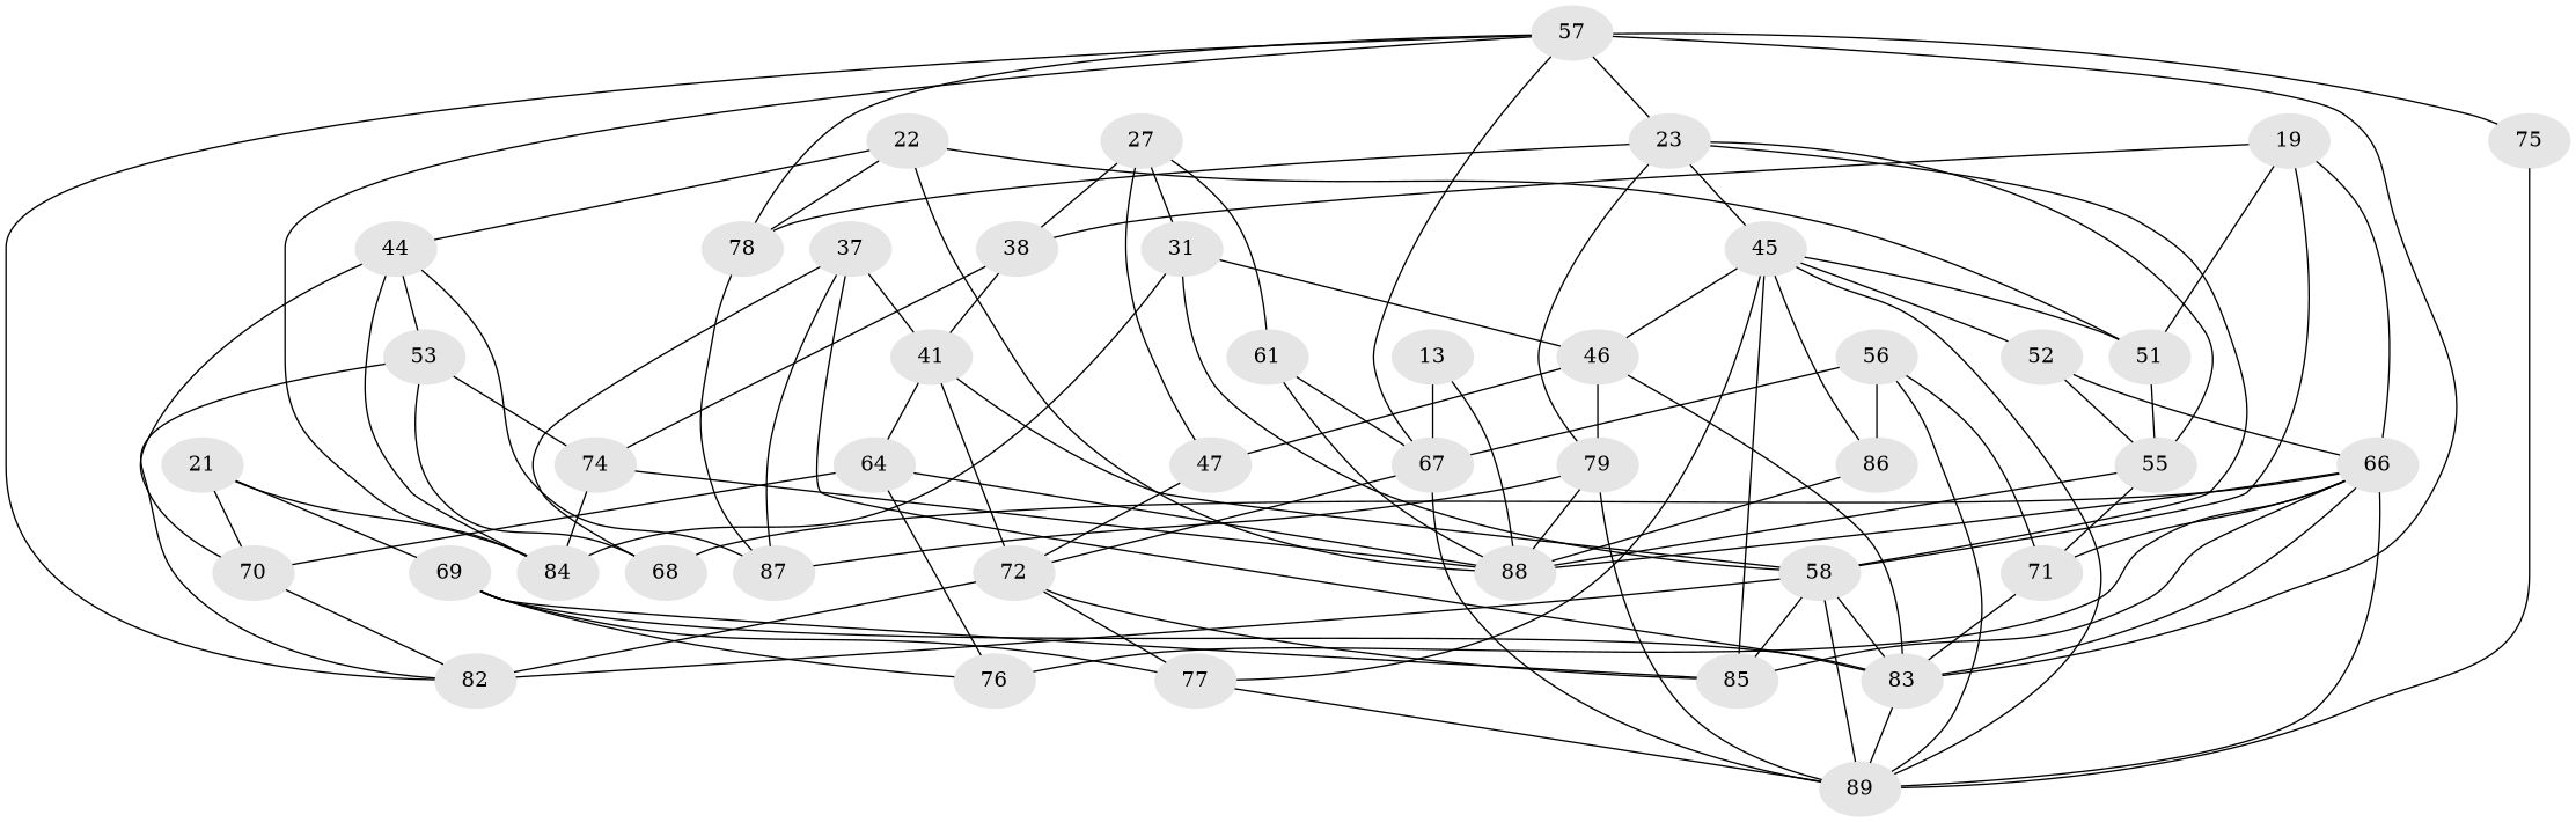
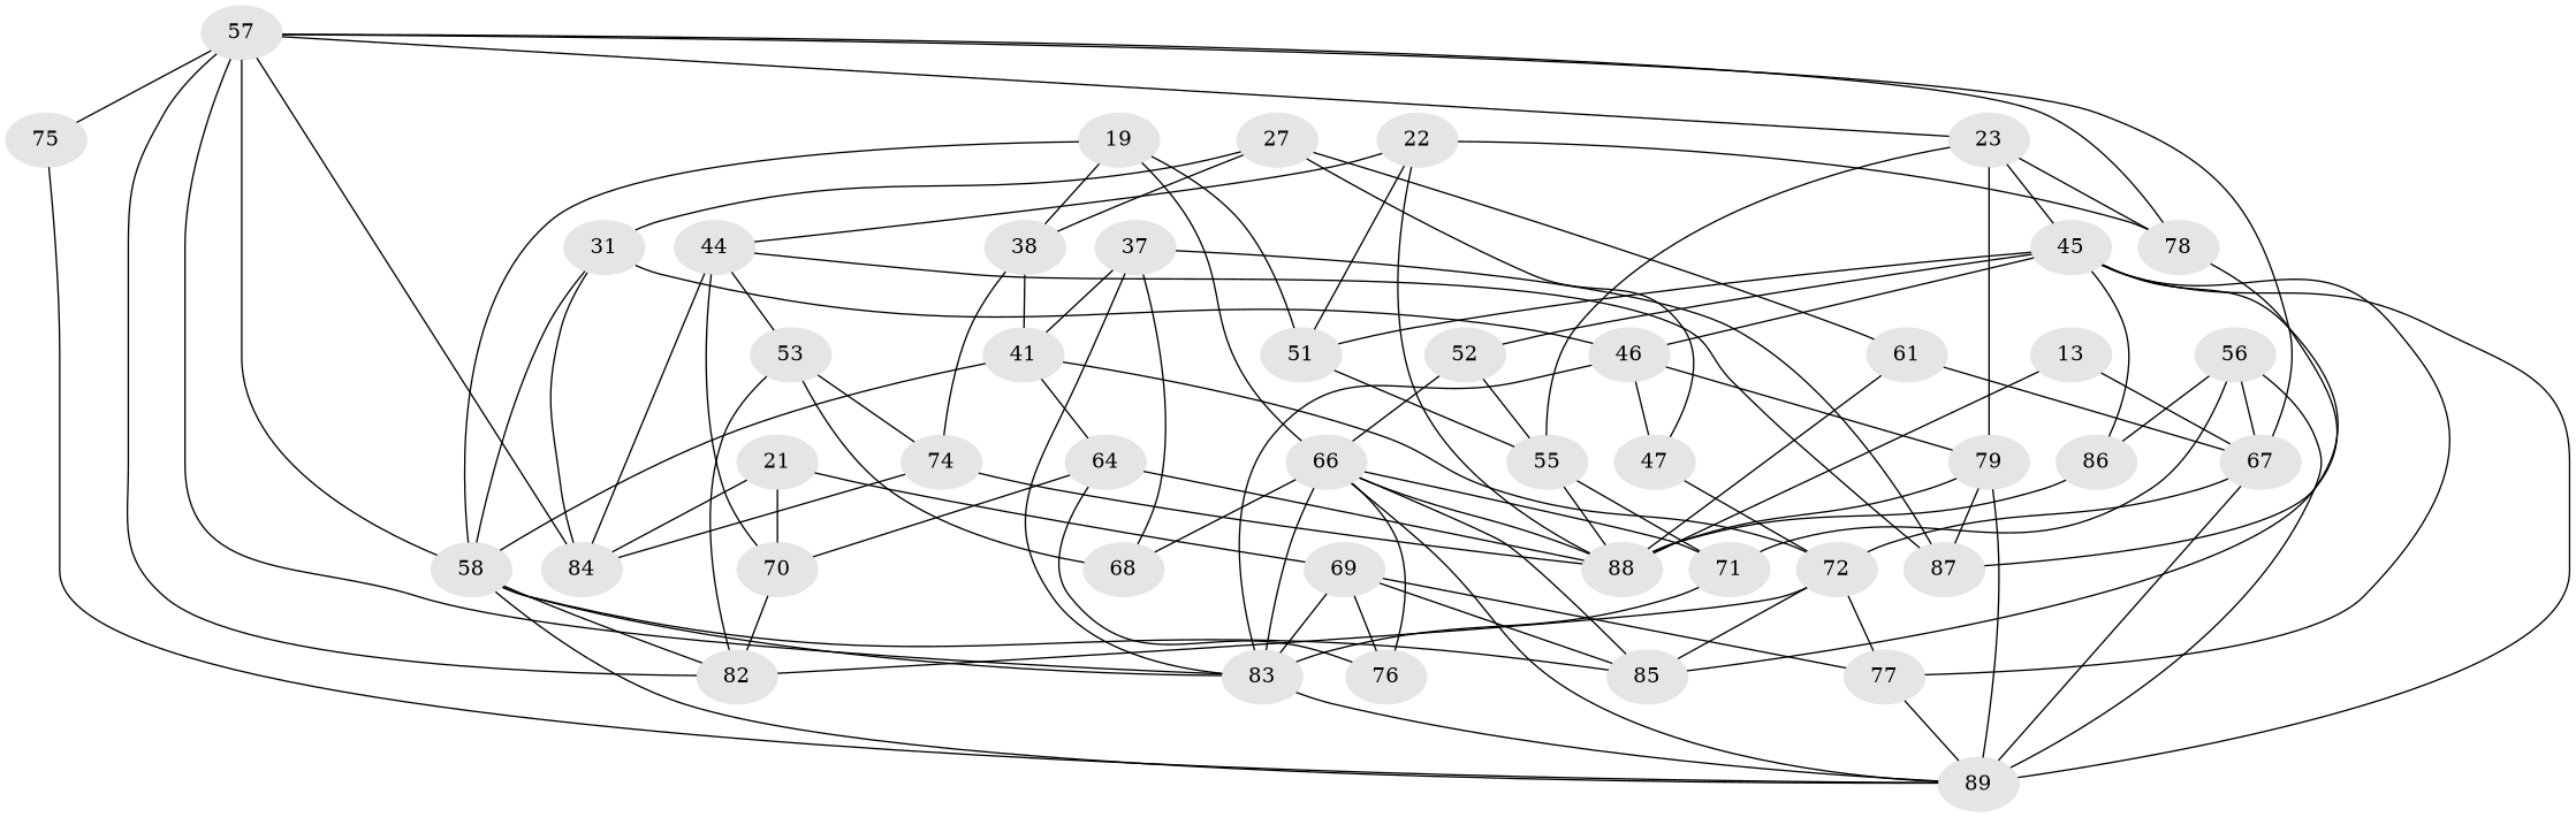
  graph {
    node [color=gray90 style=filled]
    67 [super="+8+25+32"]
    72 [super="+2+26"]
    89 [super="+73+33"]
    13
    88 [super="+10+59+81"]
    19
    38
    51
    58 [super="+14+20+36"]
    66 [super="+18+35+65+50"]
    41 [super="+28"]
    74
    55 [super="+9"]
    83 [super="+80"]
    85 [super="+49"]
    82 [super="+39"]
    68
    71 [super="+54"]
    76 [super="+29"]
    45 [super="+5+43"]
    46 [super="+7"]
    52
    77
    86
    69 [super="+42"]
    21
    70
    84 [super="+34"]
    44 [super="+17"]
    87
    53
    22
    78
    23
    79 [super="+60"]
    27
    31
    47
    61
    64
    37
    56 [super="+3"]
    57 [super="+48+40"]
    75
    67 -- 72
    67 -- 89 [weight=3]
    72 -- 85 [weight=2]
    72 -- 82 [weight=2]
    72 -- 77
    13 -- 67 [weight=2]
    13 -- 88 [weight=2]
    19 -- 38
    19 -- 51
    19 -- 58
    19 -- 66
    38 -- 41
    38 -- 74
    51 -- 55
    58 -- 89
    58 -- 83 [weight=2]
    58 -- 85
    58 -- 82
    66 -- 89
    66 -- 88 [weight=3]
    66 -- 83 [weight=2]
    66 -- 85
    66 -- 68 [weight=2]
    66 -- 71
    66 -- 76 [weight=3]
    41 -- 72
    41 -- 58 [weight=2]
    41 -- 64
    74 -- 88
    74 -- 84
    55 -- 88
    55 -- 71 [weight=2]
    83 -- 89 [weight=3]
    71 -- 83
    45 -- 89
    45 -- 51
    45 -- 85
    45 -- 46
    45 -- 52
    45 -- 77
    45 -- 86
    46 -- 83
    46 -- 79
    46 -- 47 [weight=2]
    52 -- 66 [weight=2]
    52 -- 55
    77 -- 89
    86 -- 88
    69 -- 83
    69 -- 85
    69 -- 76 [weight=2]
    69 -- 77
    21 -- 69
    21 -- 70
    21 -- 84
    70 -- 82
    44 -- 70
    44 -- 84 [weight=2]
    44 -- 87
    44 -- 53
    53 -- 74
    53 -- 82
    53 -- 68
    22 -- 88
    22 -- 51
    22 -- 44
    22 -- 78
    78 -- 87
-   23 -- 58
+   57 -- 58
    23 -- 55
    23 -- 45
    23 -- 78
    23 -- 79
    79 -- 89 [weight=2]
    79 -- 88
    79 -- 87
    27 -- 38
    27 -- 31
    27 -- 47
    27 -- 61
    31 -- 58
    31 -- 46
    31 -- 84
    47 -- 72
    61 -- 67 [weight=2]
    61 -- 88
    64 -- 88
    64 -- 76
    64 -- 70
    37 -- 41
    37 -- 83
    37 -- 68
    37 -- 87
    56 -- 67 [weight=2]
    56 -- 89
    56 -- 71 [weight=2]
    56 -- 86
    57 -- 67 [weight=2]
    57 -- 83
    57 -- 82
    57 -- 84
    57 -- 78
    57 -- 23
    57 -- 75 [weight=3]
    75 -- 89
  }
